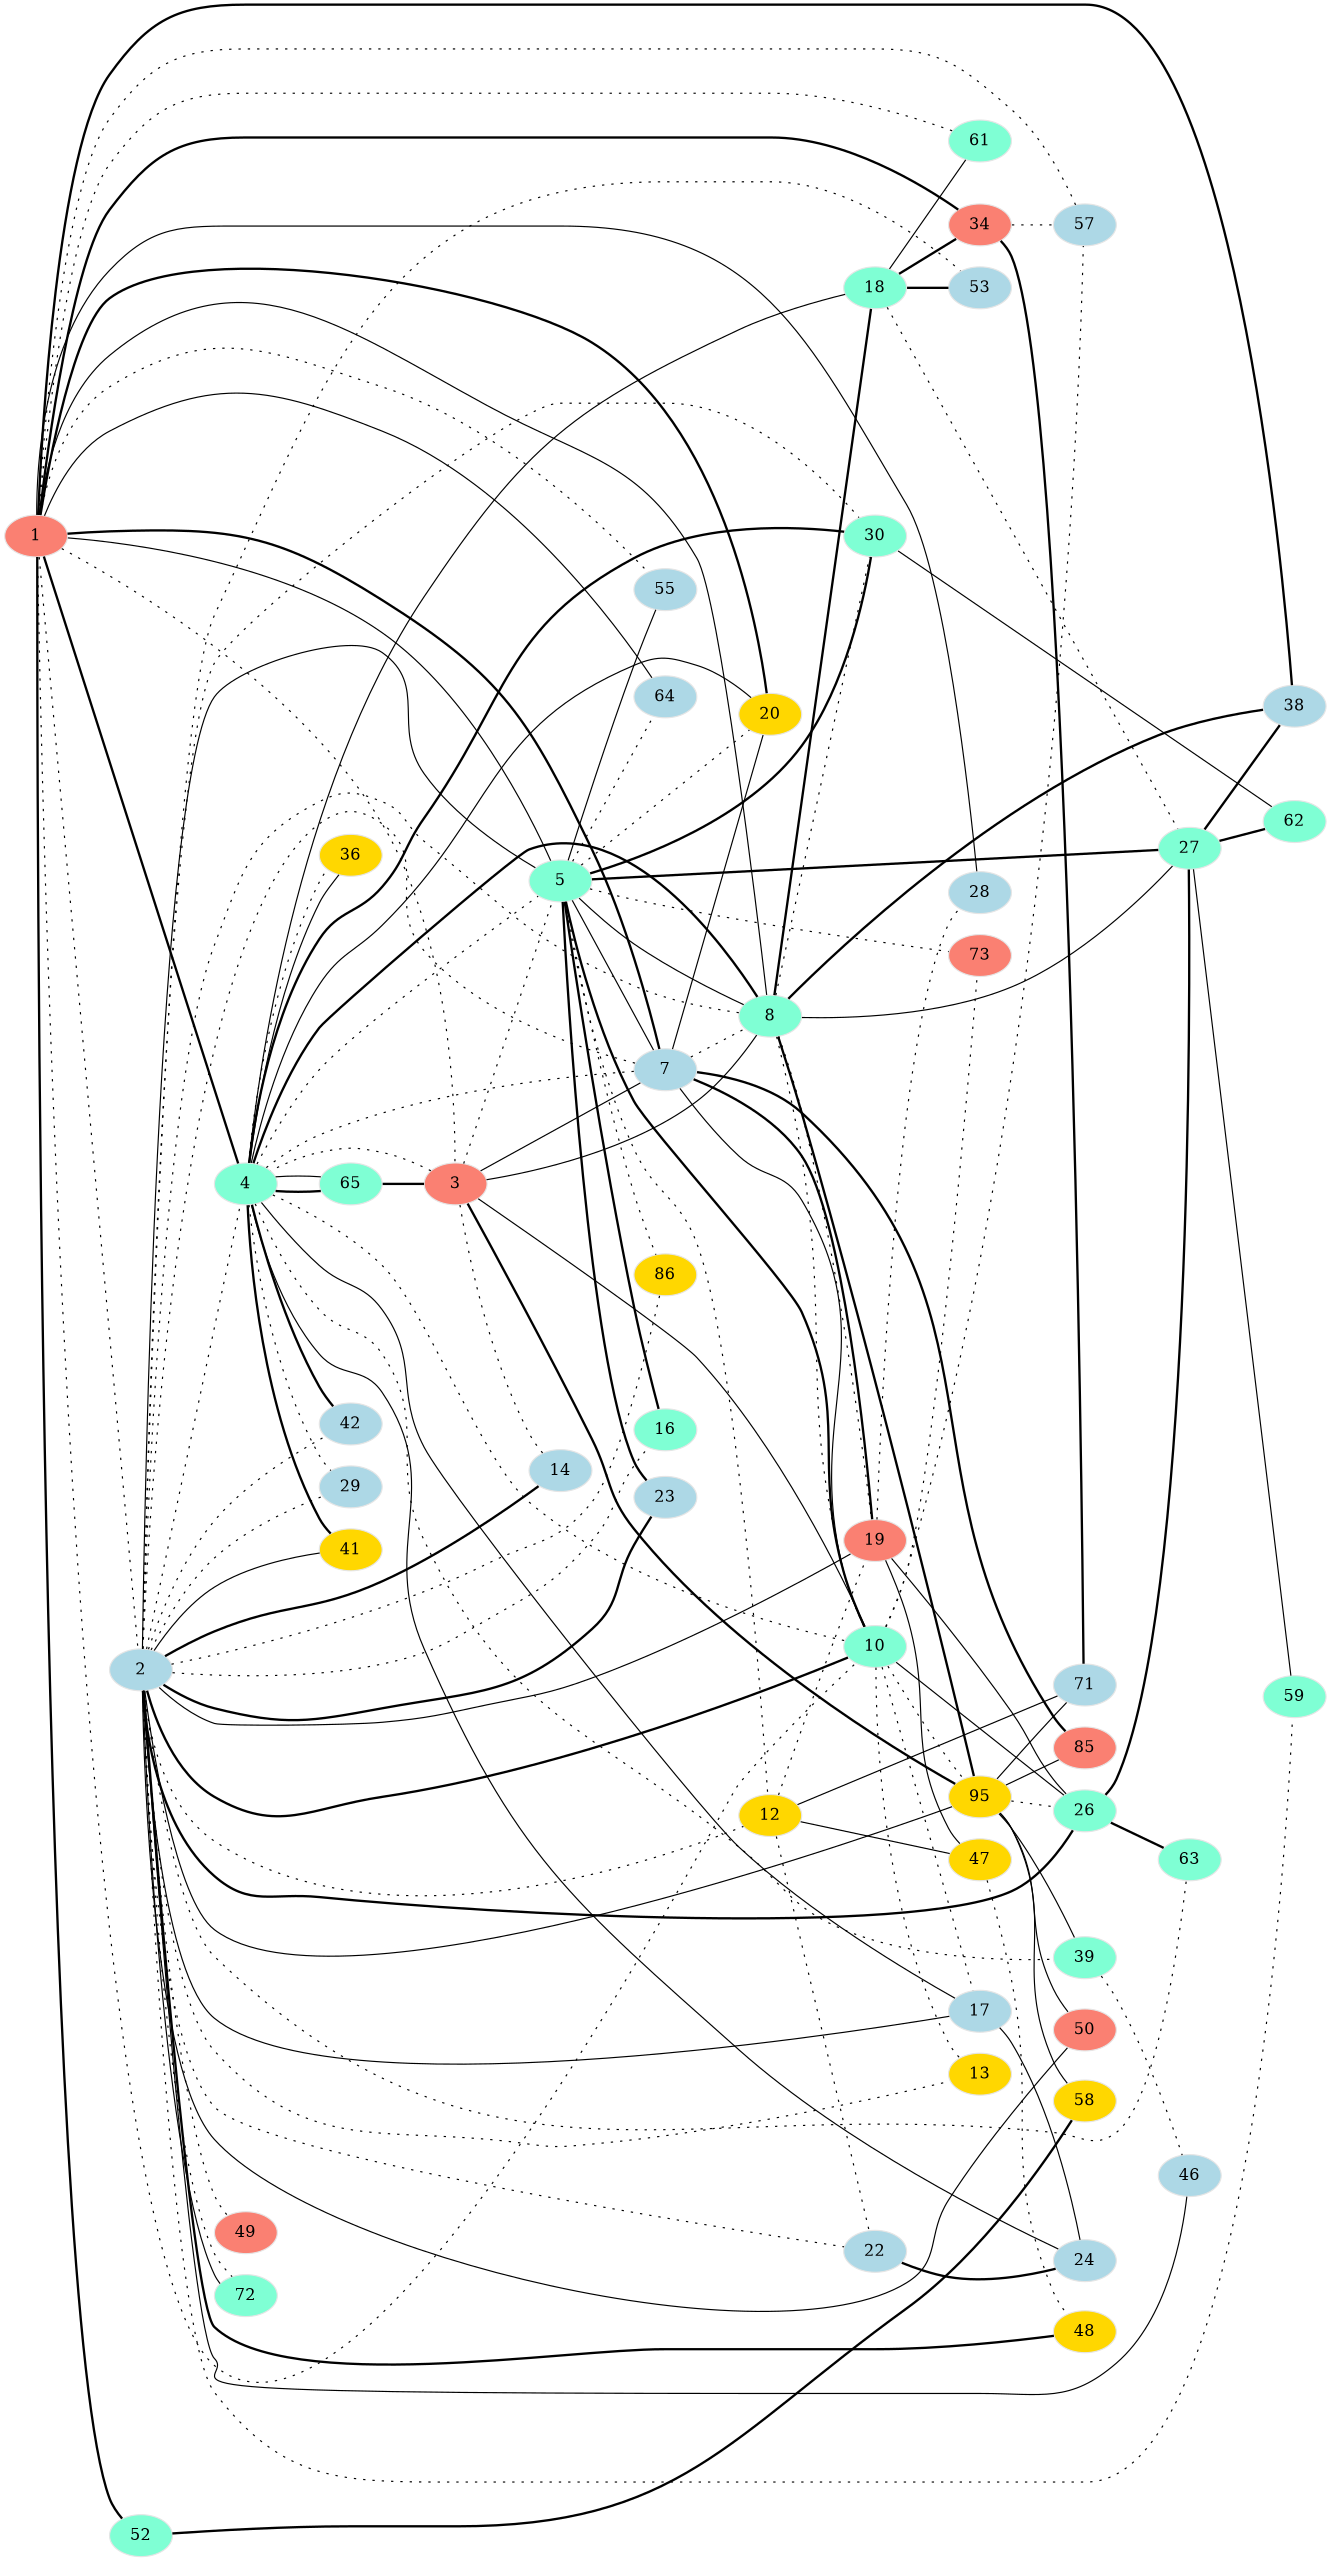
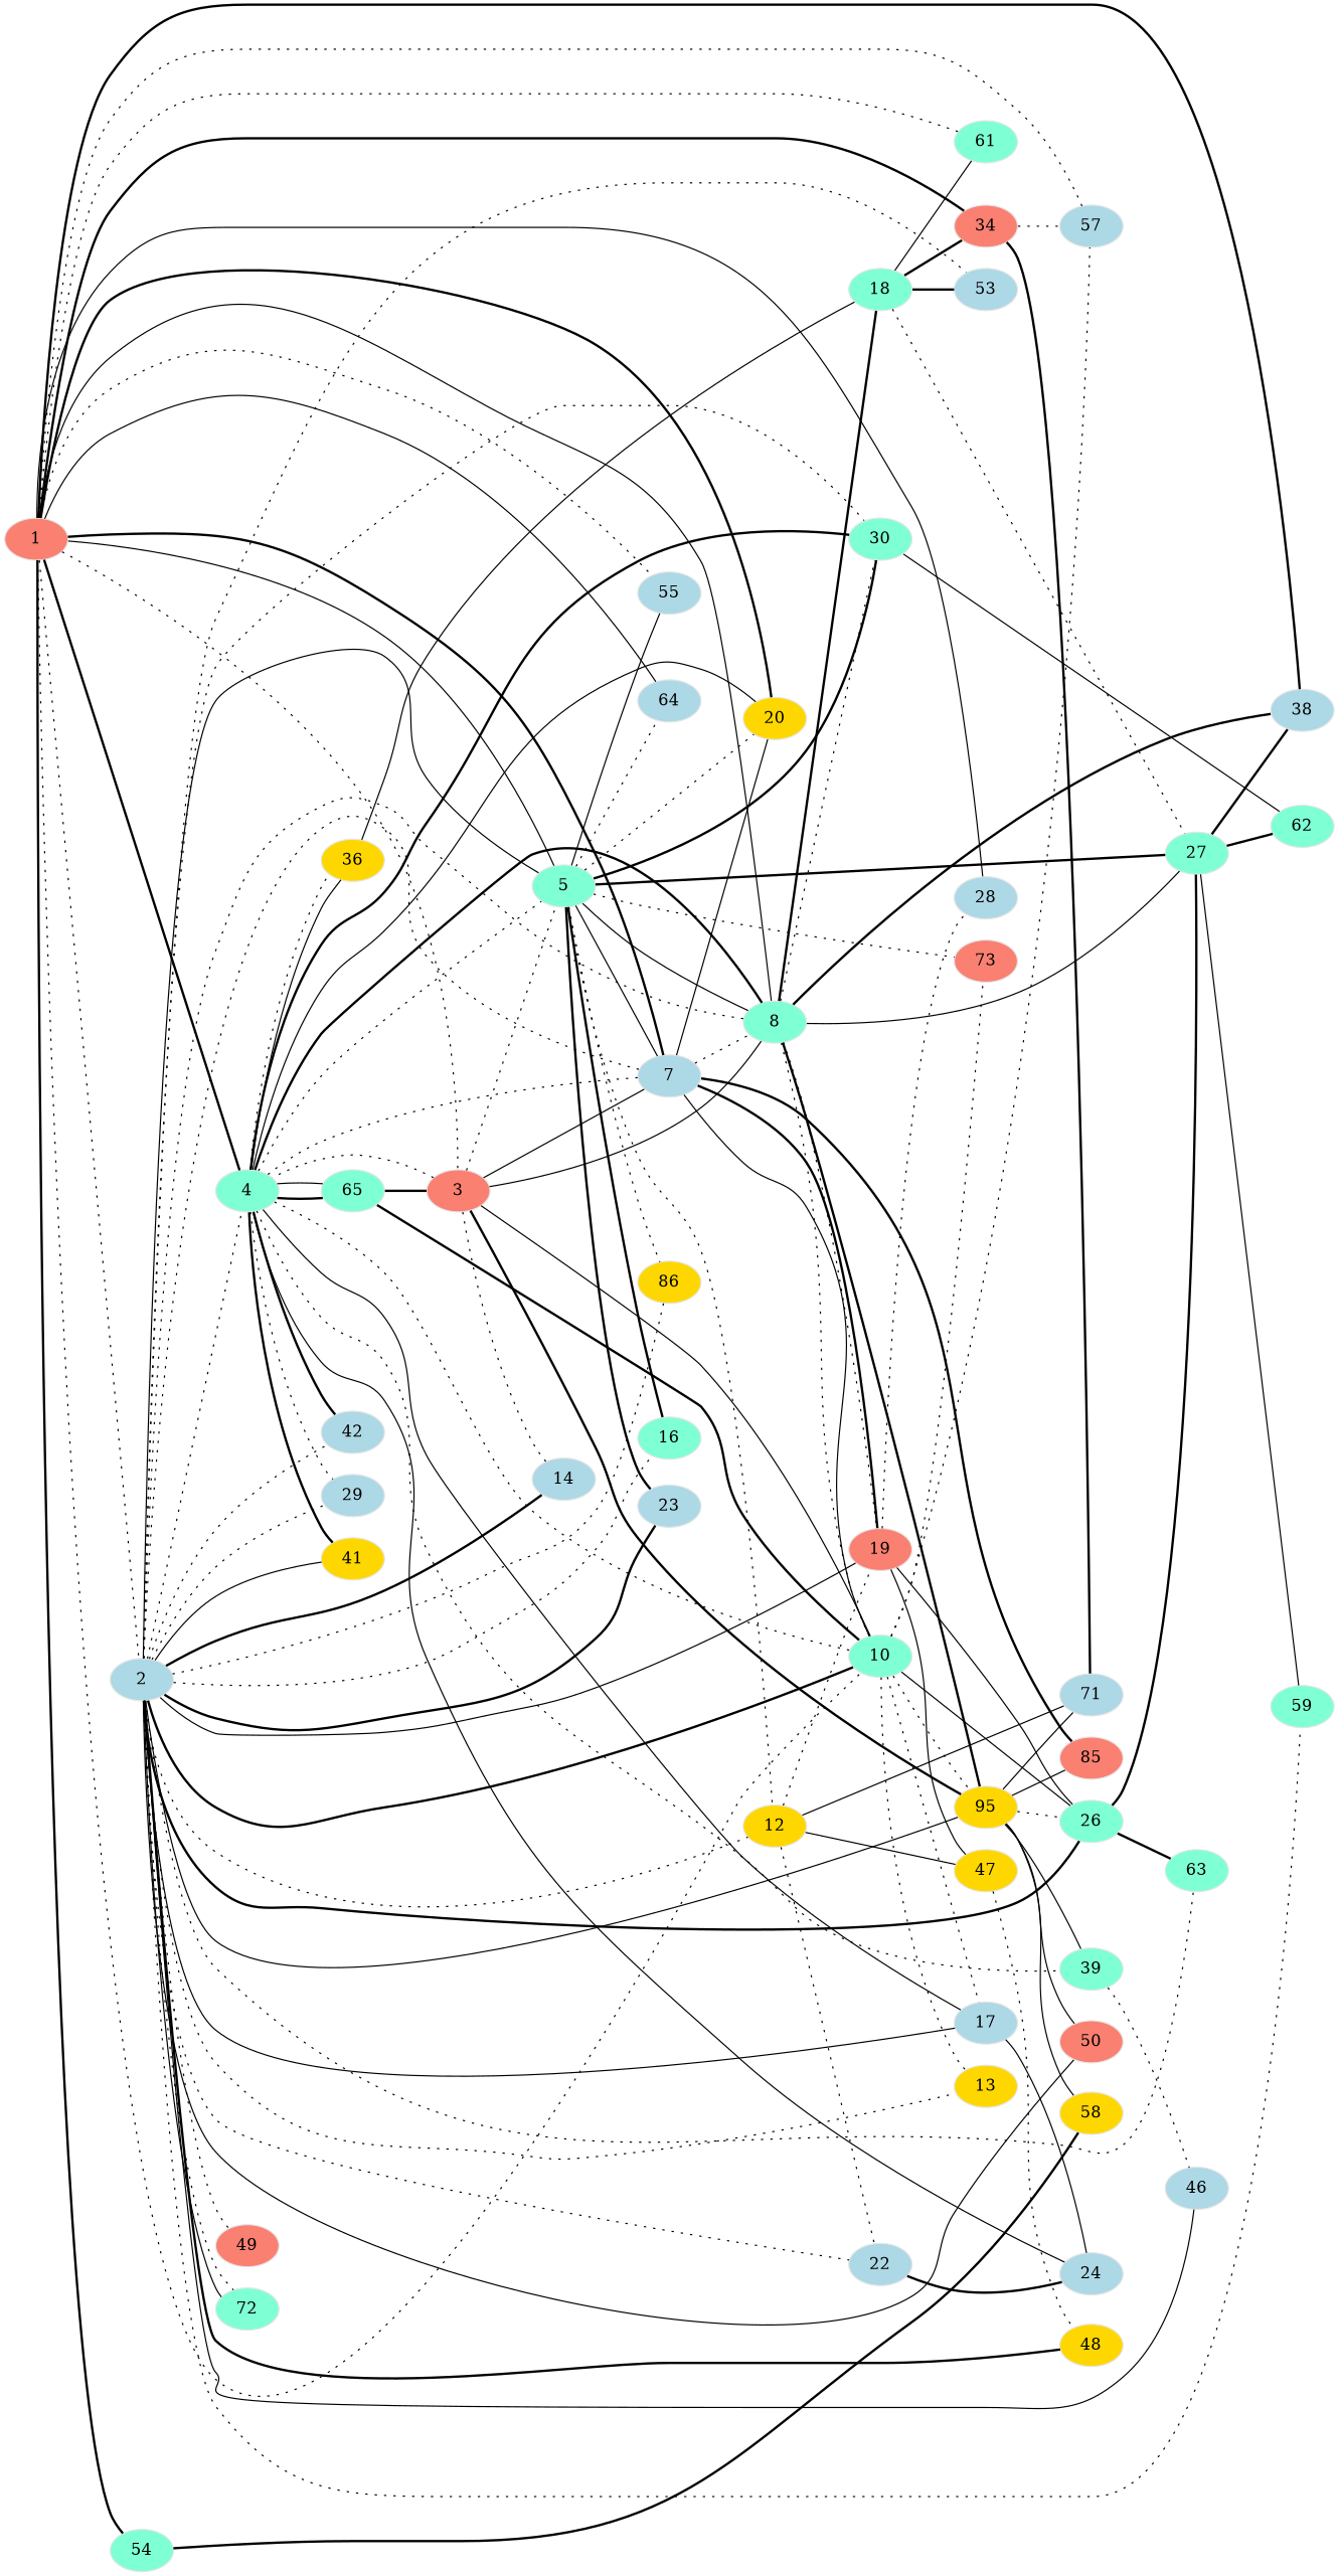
  graph {
    rankdir=LR
    node [color=gray90 fillcolor=lightblue style=filled]
    edge [style=dotted]
    1 [fillcolor=salmon super="+25"]
    2 [super="+6+11+67"]
    3 [fillcolor=salmon super="+33"]
    4 [fillcolor=aquamarine super="+44"]
    5 [fillcolor=aquamarine super="+56+51"]
    7
    8 [fillcolor=aquamarine super="+84+74+66"]
    10 [fillcolor=aquamarine]
    20 [fillcolor=gold super="+80"]
    28
    34 [fillcolor=salmon]
    38
-   52 [fillcolor=aquamarine]
+   52 [fillcolor=aquamarine label=54]
    55
    57 [super="+75"]
    61 [fillcolor=aquamarine]
    64
    12 [fillcolor=gold]
    13 [fillcolor=gold]
    14
    n21 [fillcolor=gold label=95 super="+35"]
    16 [fillcolor=aquamarine]
    17 [super="+87+43"]
    19 [fillcolor=salmon super="+45+21+78"]
    22
    23
    26 [fillcolor=aquamarine super="+32"]
    29
    30 [fillcolor=aquamarine super="+79+70+77+54"]
    41 [fillcolor=gold]
    42
    46
    48 [fillcolor=gold]
    49 [fillcolor=salmon]
    50 [fillcolor=salmon]
    53
    59 [fillcolor=aquamarine]
    63 [fillcolor=aquamarine]
    72 [fillcolor=aquamarine]
    86 [fillcolor=gold]
    18 [fillcolor=aquamarine]
    24
    36 [fillcolor=gold]
    39 [fillcolor=aquamarine]
    65 [fillcolor=aquamarine]
    27 [fillcolor=aquamarine super="+82+37"]
    73 [fillcolor=salmon]
    85 [fillcolor=salmon]
    71 [super="+76"]
    58 [fillcolor=gold]
    47 [fillcolor=gold]
    62 [fillcolor=aquamarine]
    1 -- 2 [weight=3]
    1 -- 3 [weight=2]
    1 -- 4 [style=bold]
    1 -- 5 [style=solid]
    1 -- 7 [style=bold]
    1 -- 8 [style=solid]
    1 -- 10 [weight=2]
    1 -- 20 [style=bold]
    1 -- 28 [style=solid]
    1 -- 34 [style=bold]
    1 -- 38 [style=bold]
    1 -- 52 [style=bold weight=2]
    1 -- 55
    1 -- 57
    1 -- 61
    1 -- 64 [style=solid]
    2 -- 4 [weight=3]
    2 -- 5 [style=solid weight=3]
    2 -- 7 [weight=3]
    2 -- 8 [weight=4]
    2 -- 10 [style=bold weight=3]
    2 -- 12
    2 -- 13
    2 -- 14 [style=bold]
    2 -- n21 [style=solid]
    2 -- 16
    2 -- 17 [style=solid]
    2 -- 19 [style=solid weight=4]
    2 -- 22
    2 -- 23 [style=bold]
    2 -- 26 [style=bold weight=2]
    2 -- 29
    2 -- 30 [weight=3]
    2 -- 41 [style=solid]
    2 -- 42
    2 -- 46 [style=solid]
    2 -- 48 [style=bold]
    2 -- 49 [weight=2]
    2 -- 50 [style=solid]
    2 -- 53
    2 -- 59
    2 -- 63
    2 -- 72 [style=solid]
    2 -- 72
    2 -- 86
    3 -- 4
    3 -- 5
    3 -- 7 [style=solid]
    3 -- 8 [style=solid]
    3 -- 10 [style=solid]
    3 -- 14
    3 -- n21 [style=bold]
    4 -- 5
    4 -- 7
    4 -- 8 [style=bold weight=2]
    4 -- 10
    4 -- 20 [style=solid]
    4 -- 17 [style=solid]
    4 -- 29
    4 -- 30 [style=bold]
    4 -- 41 [style=bold]
    4 -- 42 [style=bold]
-   4 -- 18 [style=solid]
+   36 -- 18 [style=solid]
    4 -- 24 [style=solid]
    4 -- 36 [style=solid]
    4 -- 36
    4 -- 39
    4 -- 65 [style=bold]
    4 -- 65 [style=solid]
    5 -- 7 [style=solid]
    5 -- 8 [style=solid]
-   5 -- 10 [style=bold]
+   65 -- 10 [style=bold]
    5 -- 20
    5 -- 55 [style=solid]
    5 -- 64
    5 -- 12
    5 -- 16 [style=bold]
    5 -- 23 [style=bold]
    5 -- 30 [style=bold]
    5 -- 86
    5 -- 27 [style=bold]
    5 -- 73
    7 -- 8
    7 -- 10 [style=solid]
    7 -- 20 [style=solid]
    7 -- 19 [style=bold weight=2]
    7 -- 85 [style=bold]
    8 -- 10 [weight=2]
    8 -- 38 [style=bold]
    8 -- n21 [style=bold]
    8 -- 19
    8 -- 30
    8 -- 18 [style=bold]
    8 -- 27 [style=solid]
    10 -- 57
    10 -- 13
    10 -- n21
    10 -- 17
    10 -- 26 [style=solid]
    10 -- 73
    34 -- 57
    34 -- 71 [style=bold]
    52 -- 58 [style=bold]
    12 -- 19
    12 -- 22
    12 -- 71 [style=solid]
    12 -- 47 [style=solid]
    n21 -- 26
    n21 -- 50 [style=solid]
    n21 -- 39 [style=solid]
    n21 -- 85 [style=solid]
    n21 -- 71 [style=solid]
    n21 -- 58 [style=solid]
    17 -- 24 [style=solid]
    19 -- 28
    19 -- 26 [style=solid]
    19 -- 47 [style=solid]
    22 -- 24 [style=bold]
    26 -- 63 [style=bold]
    26 -- 27 [style=bold]
    30 -- 62 [style=solid]
    18 -- 34 [style=bold]
    18 -- 61 [style=solid]
    18 -- 53 [style=bold]
    18 -- 27
    39 -- 46
    65 -- 3 [style=bold weight=5]
    27 -- 38 [style=bold]
    27 -- 59 [style=solid]
    27 -- 62 [style=bold]
    47 -- 48
  }
